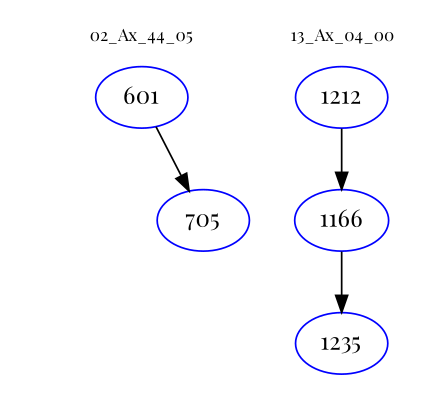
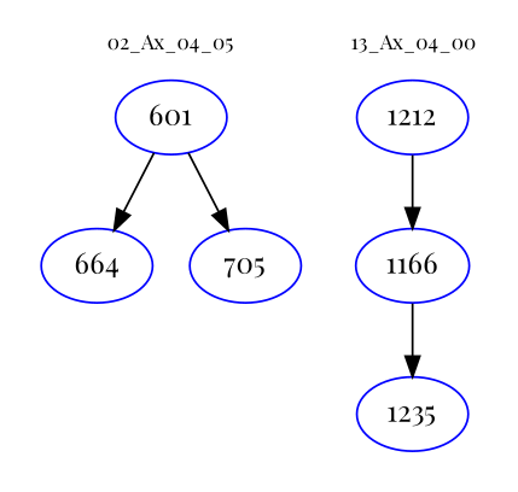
  digraph {
    fontname="Playfair Display"
    node [color=blue fontname="Playfair Display"]
    edge [color=black fontname="Playfair Display"]
    n1 [label=601]
+   n2 [label=664]
    n3 [label=705]
    n4 [label=1212]
    n5 [label=1166]
    n6 [label=1235]
    subgraph cluster_1 {
      color=white
      fontsize=10
-     label="02_Ax_44_05"
+     label="02_Ax_04_05"
      n1
+     n2
      n3
    }
    subgraph cluster_2 {
      color=white
      fontsize=10
      label="13_Ax_04_00"
      n4
      n5
      n6
    }
+   n1 -> n2
    n1 -> n3
    n4 -> n5
    n5 -> n6
  }
